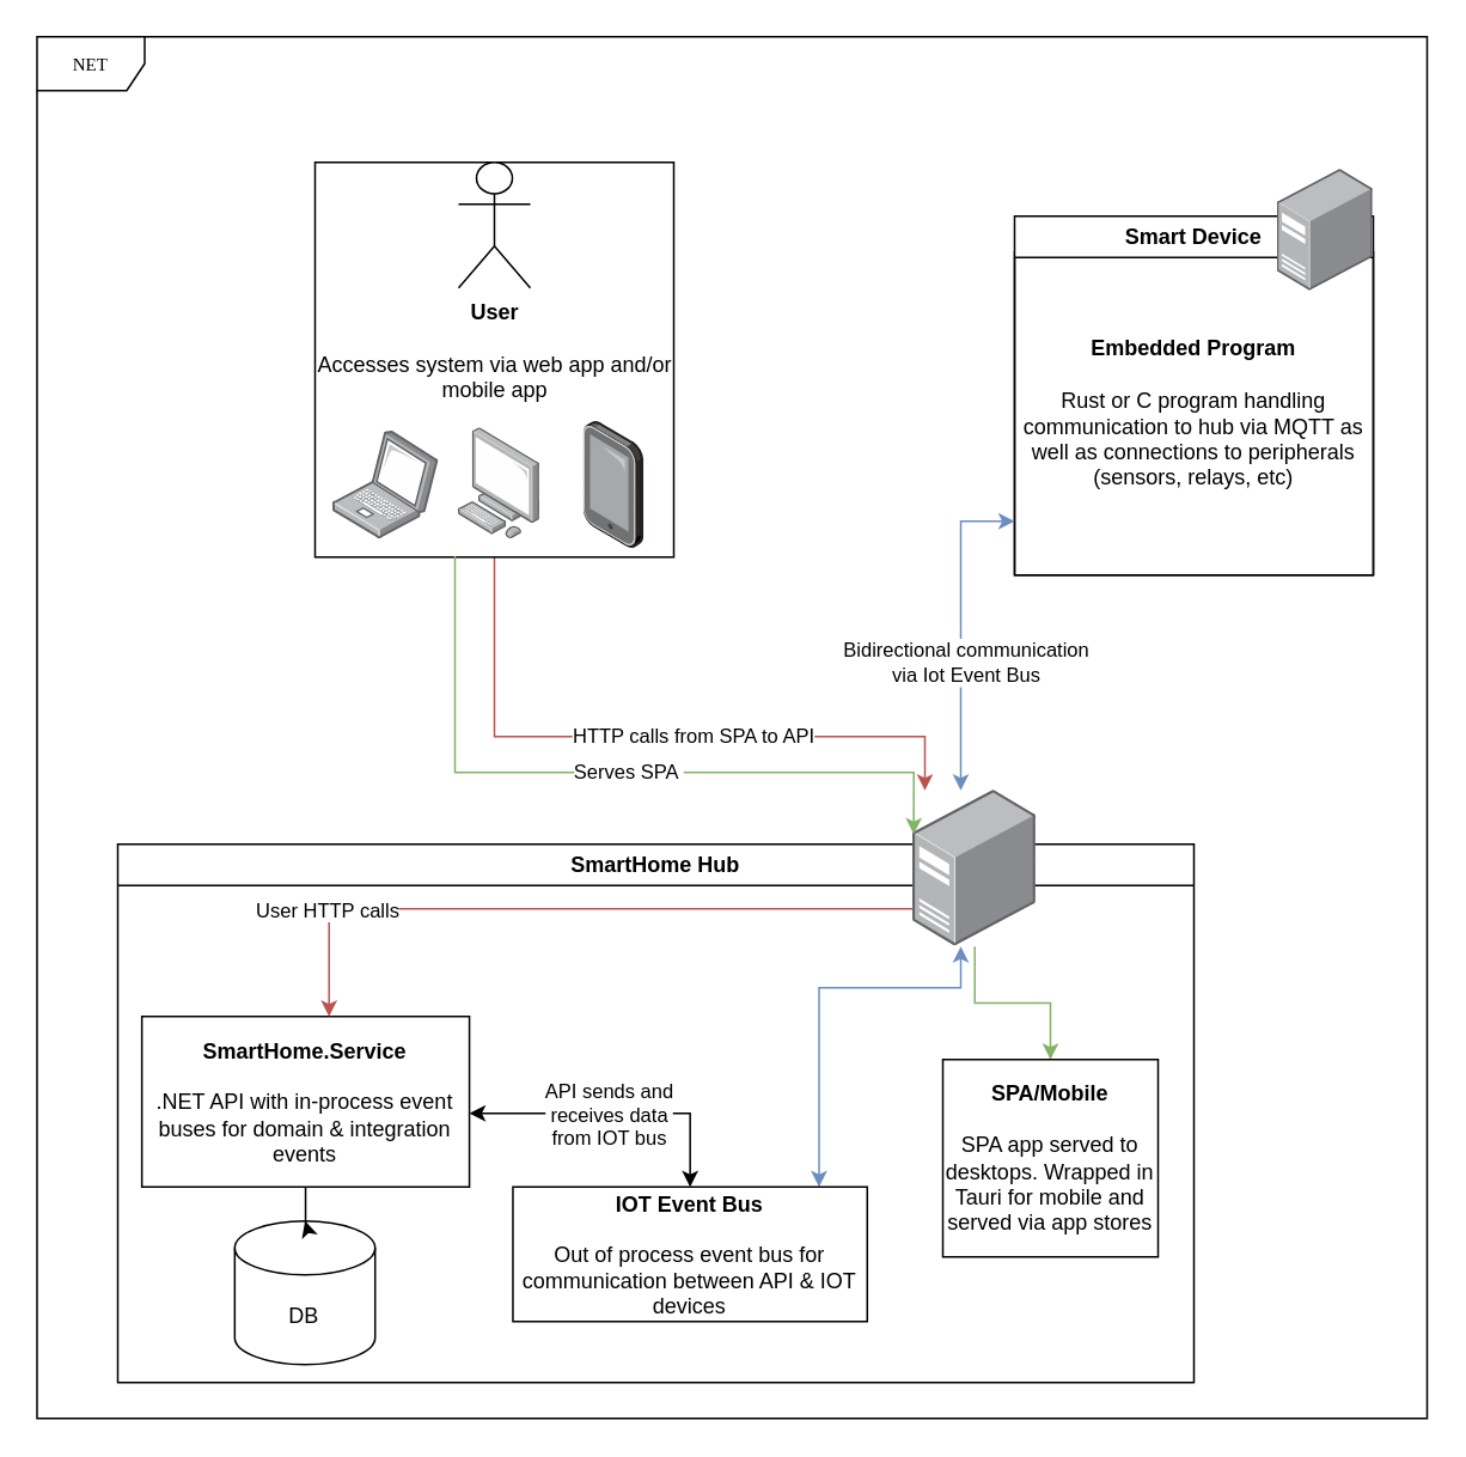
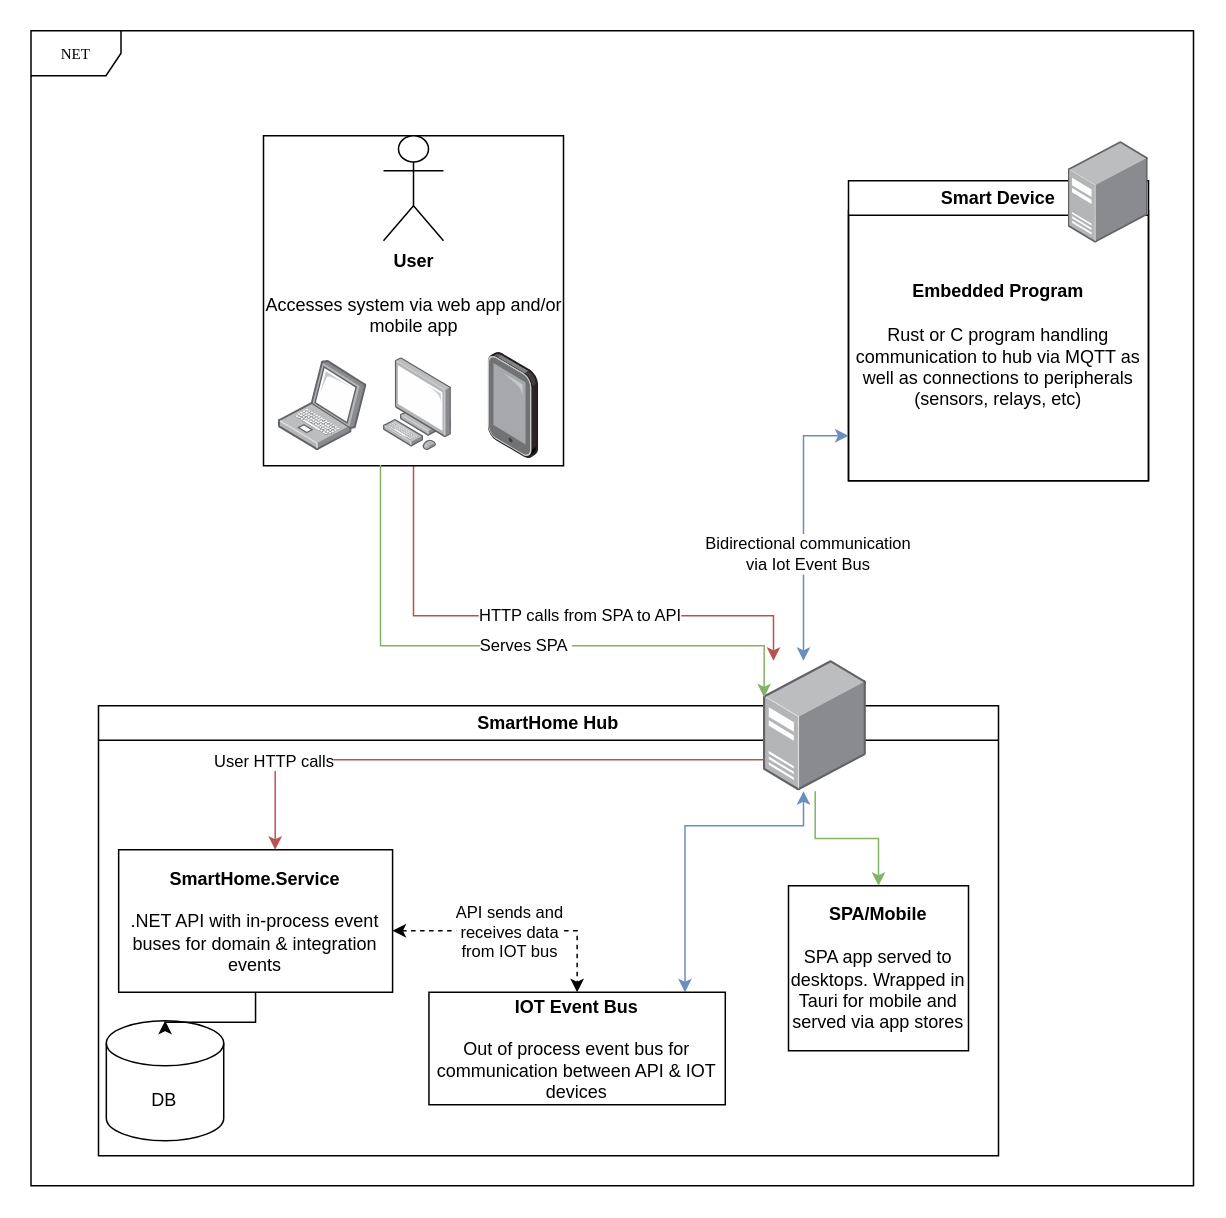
  <mxCell id="0" />
  <mxCell id="1" parent="0" />
  <mxCell id="2" value="NET" style="shape=umlFrame;whiteSpace=wrap;html=1;rounded=0;shadow=0;comic=0;labelBackgroundColor=none;strokeWidth=1;fontFamily=Verdana;fontSize=10;align=center;movable=1;resizable=1;rotatable=1;deletable=1;editable=1;locked=0;connectable=1;" parent="1" vertex="1"><mxGeometry x="20" y="20" width="775" height="770" as="geometry" /></mxCell>
  <mxCell id="3" value="" style="edgeStyle=orthogonalEdgeStyle;rounded=0;orthogonalLoop=1;jettySize=auto;html=1;fillColor=#f8cecc;strokeColor=#b85450;" edge="1" parent="1" source="6" target="15"><mxGeometry relative="1" as="geometry"><Array as="points"><mxPoint x="275" y="410" /><mxPoint x="515" y="410" /></Array></mxGeometry></mxCell>
  <mxCell id="4" value="HTTP calls from SPA to API" style="edgeLabel;html=1;align=center;verticalAlign=middle;resizable=0;points=[];" vertex="1" connectable="0" parent="3"><mxGeometry x="0.136" y="2" relative="1" as="geometry"><mxPoint y="1" as="offset" /></mxGeometry></mxCell>
  <mxCell id="5" value="" style="group" vertex="1" connectable="0" parent="1"><mxGeometry x="175" y="90" width="200" height="220" as="geometry" /></mxCell>
  <mxCell id="6" value="" style="rounded=0;whiteSpace=wrap;html=1;" vertex="1" parent="5"><mxGeometry width="200" height="220" as="geometry" /></mxCell>
  <mxCell id="7" value="&lt;b&gt;User&lt;/b&gt;&lt;br&gt;&lt;br&gt;Accesses system via web app and/or&lt;br&gt;mobile app" style="shape=umlActor;verticalLabelPosition=bottom;verticalAlign=top;html=1;" vertex="1" parent="5"><mxGeometry x="80" width="40" height="70" as="geometry" /></mxCell>
  <mxCell id="8" value="" style="image;points=[];aspect=fixed;html=1;align=center;shadow=0;dashed=0;image=img/lib/allied_telesis/computer_and_terminals/Laptop.svg;" vertex="1" parent="5"><mxGeometry x="10" y="150" width="59.15" height="60" as="geometry" /></mxCell>
  <mxCell id="9" value="" style="image;points=[];aspect=fixed;html=1;align=center;shadow=0;dashed=0;image=img/lib/allied_telesis/computer_and_terminals/Personal_Computer.svg;" vertex="1" parent="5"><mxGeometry x="80" y="148.2" width="45.6" height="61.8" as="geometry" /></mxCell>
  <mxCell id="10" value="" style="image;points=[];aspect=fixed;html=1;align=center;shadow=0;dashed=0;image=img/lib/allied_telesis/computer_and_terminals/Tablet.svg;" vertex="1" parent="5"><mxGeometry x="150" y="144.5" width="33.63" height="71" as="geometry" /></mxCell>
  <mxCell id="11" value="" style="group" vertex="1" connectable="0" parent="1"><mxGeometry x="65" y="470" width="600" height="300" as="geometry" /></mxCell>
  <mxCell id="12" value="SmartHome Hub" style="swimlane;whiteSpace=wrap;html=1;" vertex="1" parent="11"><mxGeometry width="600" height="300" as="geometry" /></mxCell>
  <mxCell id="13" value="" style="edgeStyle=orthogonalEdgeStyle;rounded=0;orthogonalLoop=1;jettySize=auto;html=1;fillColor=#dae8fc;strokeColor=#6c8ebf;startArrow=classic;startFill=1;" edge="1" parent="12" source="15" target="19"><mxGeometry relative="1" as="geometry"><Array as="points"><mxPoint x="470" y="80" /><mxPoint x="391" y="80" /></Array></mxGeometry></mxCell>
  <mxCell id="14" value="" style="edgeStyle=orthogonalEdgeStyle;rounded=0;orthogonalLoop=1;jettySize=auto;html=1;fillColor=#d5e8d4;strokeColor=#82b366;" edge="1" parent="12" source="15" target="22"><mxGeometry relative="1" as="geometry" /></mxCell>
  <mxCell id="15" value="" style="image;points=[];aspect=fixed;html=1;align=center;shadow=0;dashed=0;image=img/lib/allied_telesis/computer_and_terminals/Server_Desktop.svg;" vertex="1" parent="12"><mxGeometry x="443.48" y="-30" width="68.63" height="87" as="geometry" /></mxCell>
- <mxCell id="16" value="" style="edgeStyle=orthogonalEdgeStyle;rounded=0;orthogonalLoop=1;jettySize=auto;html=1;startArrow=classic;startFill=1;" edge="1" parent="12" source="18" target="19"><mxGeometry relative="1" as="geometry"><Array as="points"><mxPoint x="300" y="150" /><mxPoint x="300" y="150" /></Array></mxGeometry></mxCell>
+ <mxCell id="16" value="" style="edgeStyle=orthogonalEdgeStyle;rounded=0;orthogonalLoop=1;jettySize=auto;html=1;startArrow=classic;startFill=1;dashed=1;" edge="1" parent="12" source="18" target="19"><mxGeometry relative="1" as="geometry"><Array as="points"><mxPoint x="300" y="150" /><mxPoint x="300" y="150" /></Array></mxGeometry></mxCell>
  <mxCell id="17" value="API sends and&lt;br&gt;receives data&lt;br&gt;from IOT bus" style="edgeLabel;html=1;align=center;verticalAlign=middle;resizable=0;points=[];" vertex="1" connectable="0" parent="16"><mxGeometry x="-0.201" y="-3" relative="1" as="geometry"><mxPoint x="11" y="-3" as="offset" /></mxGeometry></mxCell>
  <mxCell id="18" value="&lt;b&gt;SmartHome.Service&lt;/b&gt;&lt;br&gt;&lt;br&gt;.NET API with in-process event buses for domain &amp;amp; integration events" style="whiteSpace=wrap;html=1;align=center;" vertex="1" parent="12"><mxGeometry x="13.435" y="96" width="182.609" height="95" as="geometry" /></mxCell>
  <mxCell id="19" value="&lt;b&gt;IOT Event Bus&lt;/b&gt;&lt;br&gt;&lt;br&gt;Out of process event bus for communication between API &amp;amp; IOT devices" style="rounded=0;whiteSpace=wrap;html=1;" vertex="1" parent="12"><mxGeometry x="220.296" y="191" width="197.561" height="75" as="geometry" /></mxCell>
  <mxCell id="20" value="" style="edgeStyle=orthogonalEdgeStyle;rounded=0;orthogonalLoop=1;jettySize=auto;html=1;fillColor=#f8cecc;strokeColor=#b85450;" edge="1" parent="12" source="15" target="18"><mxGeometry relative="1" as="geometry"><Array as="points"><mxPoint x="117.783" y="36" /></Array></mxGeometry></mxCell>
  <mxCell id="21" value="User HTTP calls" style="edgeLabel;html=1;align=center;verticalAlign=middle;resizable=0;points=[];" vertex="1" connectable="0" parent="20"><mxGeometry x="0.691" y="-1" relative="1" as="geometry"><mxPoint as="offset" /></mxGeometry></mxCell>
  <mxCell id="22" value="&lt;b&gt;SPA/Mobile&lt;/b&gt;&lt;br&gt;&lt;br&gt;SPA app served to desktops. Wrapped in Tauri for mobile and served via app stores" style="rounded=0;whiteSpace=wrap;html=1;" vertex="1" parent="12"><mxGeometry x="460" y="120" width="120" height="110" as="geometry" /></mxCell>
- <mxCell id="23" value="DB" style="shape=cylinder3;whiteSpace=wrap;html=1;boundedLbl=1;backgroundOutline=1;size=15;" vertex="1" parent="11"><mxGeometry x="65.217" y="210" width="78.261" height="80" as="geometry" /></mxCell>
+ <mxCell id="23" value="DB" style="shape=cylinder3;whiteSpace=wrap;html=1;boundedLbl=1;backgroundOutline=1;size=15;" vertex="1" parent="11"><mxGeometry x="5.217" y="210" width="78.261" height="80" as="geometry" /></mxCell>
  <mxCell id="24" value="" style="edgeStyle=orthogonalEdgeStyle;rounded=0;orthogonalLoop=1;jettySize=auto;html=1;" edge="1" parent="11" source="18" target="23"><mxGeometry relative="1" as="geometry" /></mxCell>
  <mxCell id="25" value="" style="group" vertex="1" connectable="0" parent="1"><mxGeometry x="565" y="120" width="200" height="200" as="geometry" /></mxCell>
  <mxCell id="26" value="&lt;b&gt;Embedded Program&lt;/b&gt;&lt;br&gt;&lt;br&gt;Rust or C program handling communication to hub via MQTT as well as connections to peripherals (sensors, relays, etc)" style="rounded=0;whiteSpace=wrap;html=1;" vertex="1" parent="25"><mxGeometry y="20" width="200" height="180" as="geometry" /></mxCell>
  <mxCell id="27" value="Smart Device" style="swimlane;whiteSpace=wrap;html=1;fillStyle=solid;" vertex="1" parent="25"><mxGeometry width="200" height="200" as="geometry"><mxRectangle width="120" height="30" as="alternateBounds" /></mxGeometry></mxCell>
  <mxCell id="28" value="" style="image;points=[];aspect=fixed;html=1;align=center;shadow=0;dashed=0;image=img/lib/allied_telesis/computer_and_terminals/Server_Desktop.svg;" vertex="1" parent="27"><mxGeometry x="146.527" y="-26" width="53.473" height="67.774" as="geometry" /></mxCell>
  <mxCell id="29" value="" style="edgeStyle=orthogonalEdgeStyle;rounded=0;orthogonalLoop=1;jettySize=auto;html=1;fillColor=#dae8fc;strokeColor=#6c8ebf;startArrow=classic;startFill=1;" edge="1" parent="1" source="15" target="26"><mxGeometry relative="1" as="geometry"><Array as="points"><mxPoint x="535" y="290" /></Array></mxGeometry></mxCell>
  <mxCell id="30" value="Bidirectional communication&lt;br&gt;via Iot Event Bus" style="edgeLabel;html=1;align=center;verticalAlign=middle;resizable=0;points=[];" vertex="1" connectable="0" parent="29"><mxGeometry x="-0.199" y="-2" relative="1" as="geometry"><mxPoint as="offset" /></mxGeometry></mxCell>
  <mxCell id="31" value="" style="endArrow=classic;startArrow=none;html=1;rounded=0;entryX=0.004;entryY=0.28;entryDx=0;entryDy=0;entryPerimeter=0;edgeStyle=orthogonalEdgeStyle;exitX=0.39;exitY=0.998;exitDx=0;exitDy=0;exitPerimeter=0;startFill=0;fillColor=#d5e8d4;strokeColor=#82b366;" edge="1" parent="1" source="6" target="15"><mxGeometry width="50" height="50" relative="1" as="geometry"><mxPoint x="195" y="420" as="sourcePoint" /><mxPoint x="245" y="370" as="targetPoint" /><Array as="points"><mxPoint x="253" y="430" /><mxPoint x="509" y="430" /></Array></mxGeometry></mxCell>
  <mxCell id="32" value="Serves SPA&amp;nbsp;" style="edgeLabel;html=1;align=center;verticalAlign=middle;resizable=0;points=[];" vertex="1" connectable="0" parent="31"><mxGeometry x="0.055" y="1" relative="1" as="geometry"><mxPoint as="offset" /></mxGeometry></mxCell>
